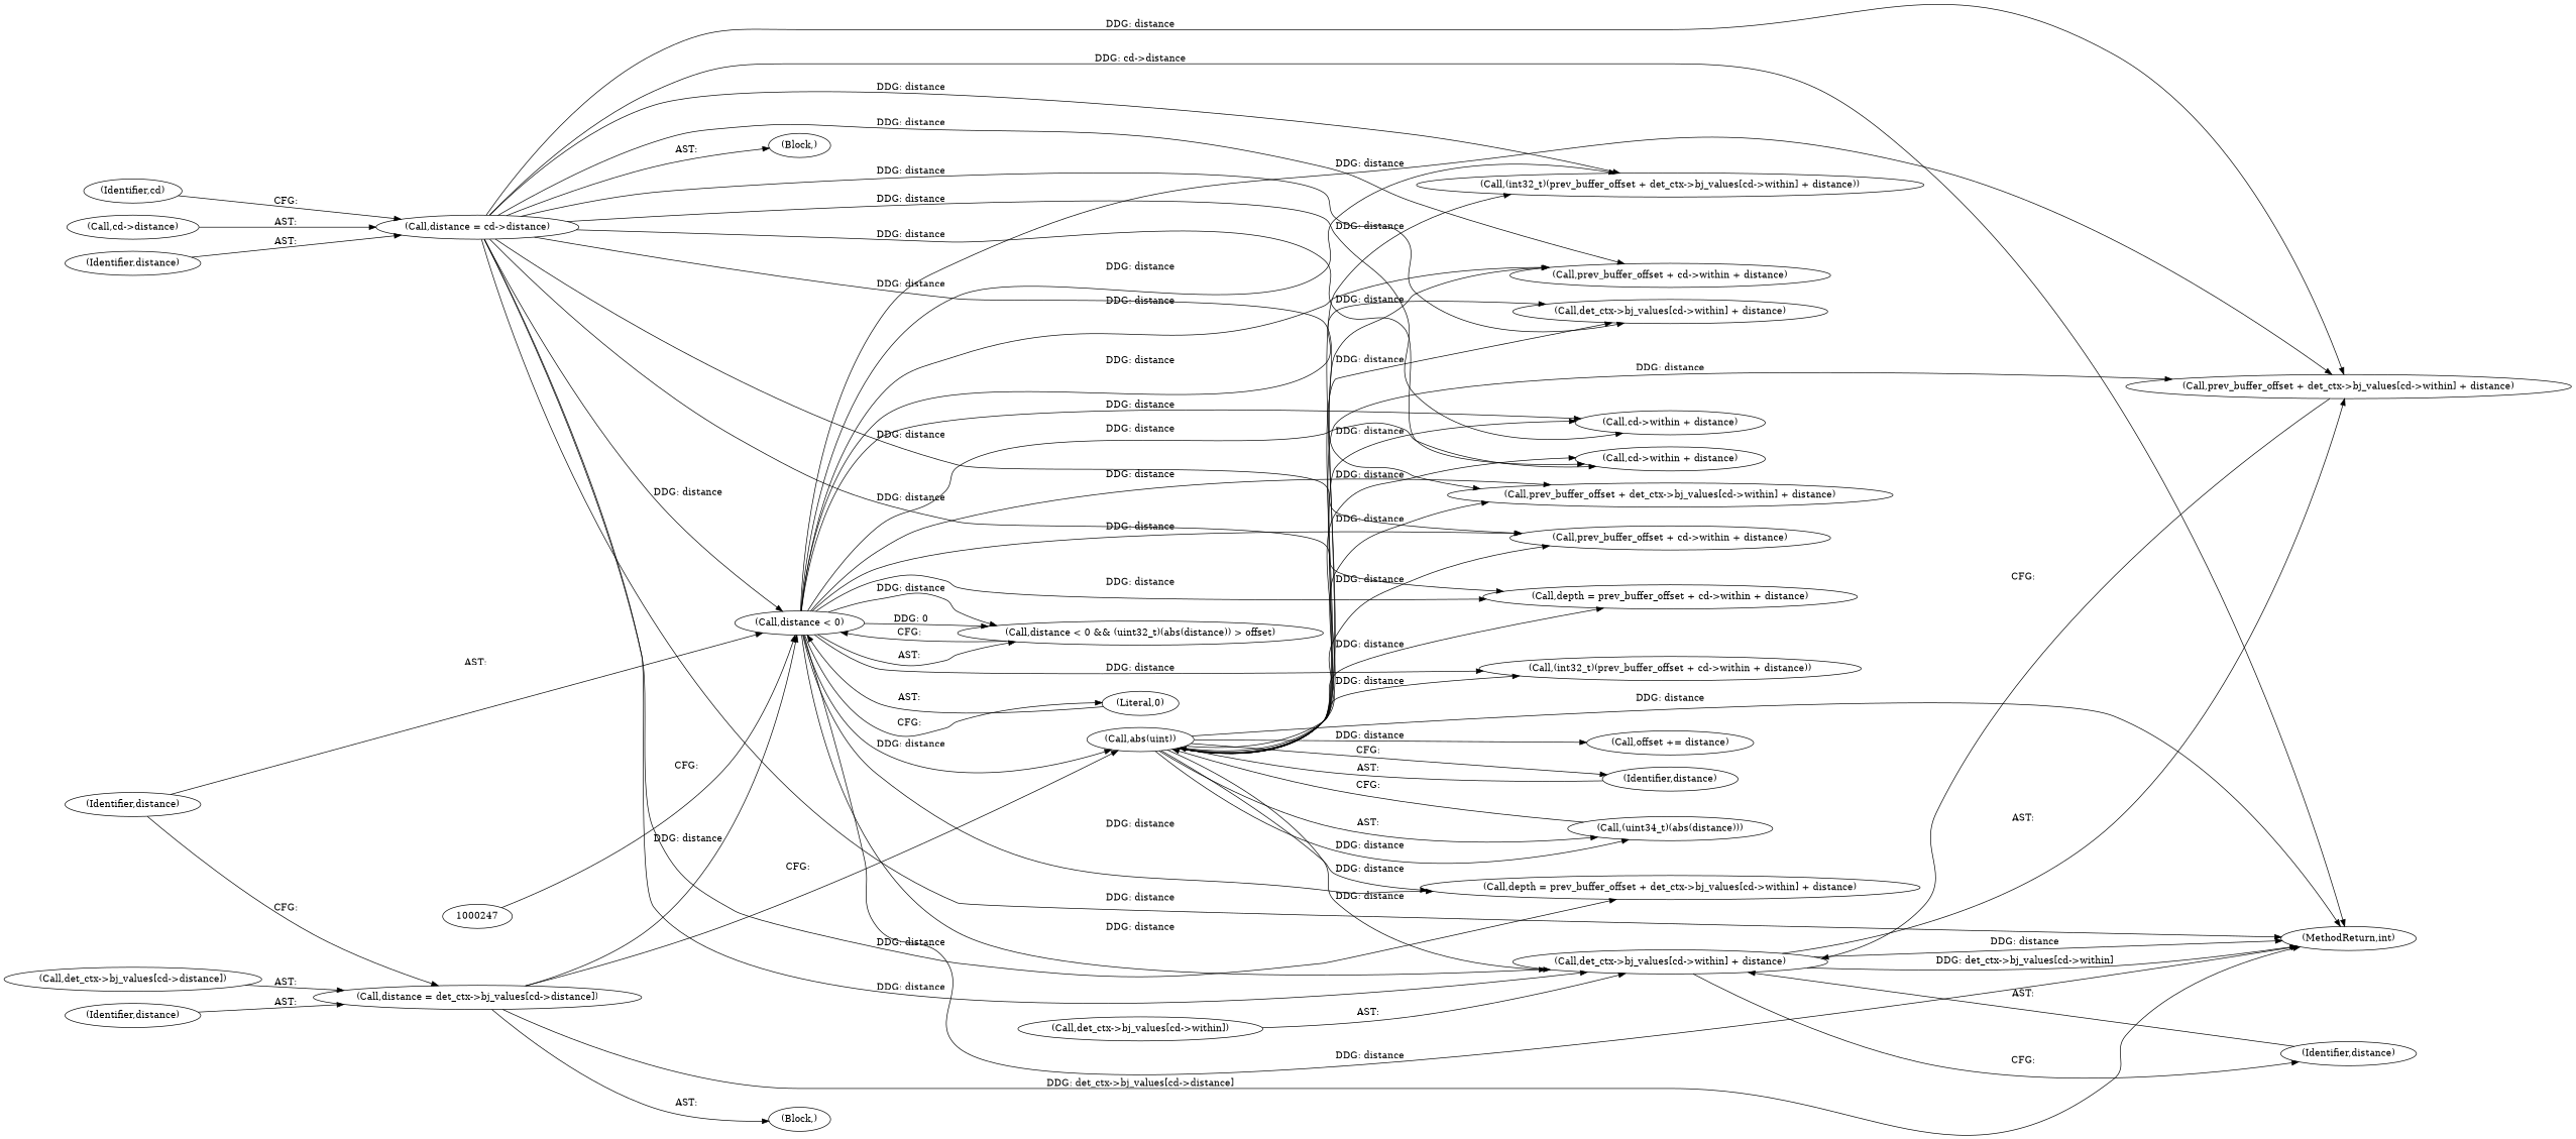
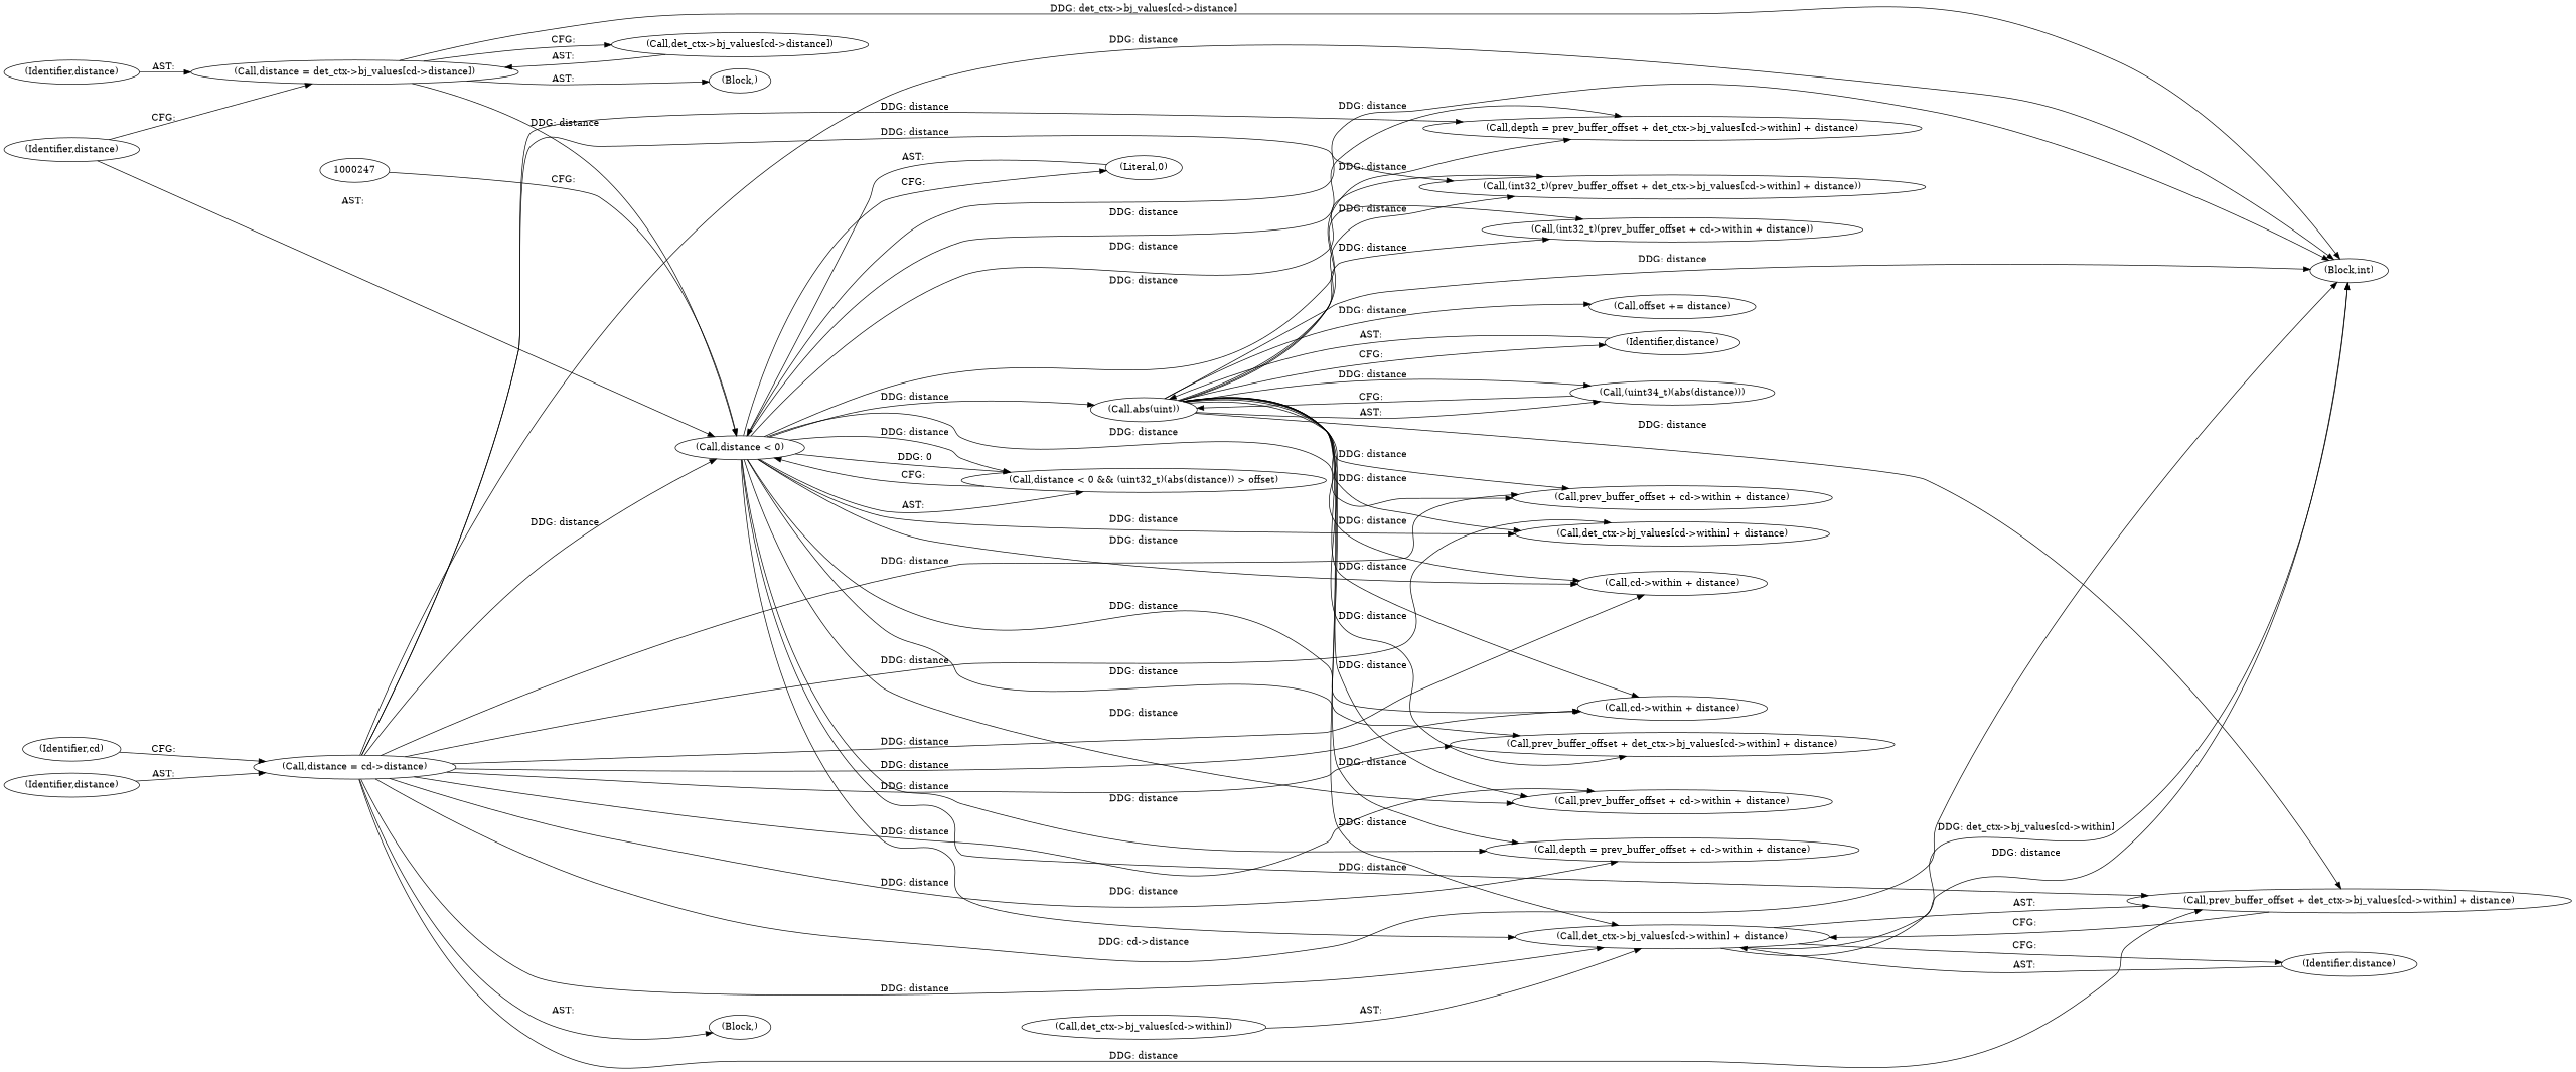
  digraph {
    rankdir=LR
    n1 [label="(Call,det_ctx->bj_values[cd->within] + distance)"]
    n2 [label="(Call,prev_buffer_offset + det_ctx->bj_values[cd->within] + distance)"]
    n3 [label="(Identifier,distance)"]
-   n4 [label="(MethodReturn,int)"]
+   n4 [label="(Block,int)"]
    n5 [label="(Call,distance < 0)"]
    n6 [label="(Call,abs(uint))"]
    n7 [label="(Call,det_ctx->bj_values[cd->within] + distance)"]
    n8 [label="(Call,cd->within + distance)"]
    n9 [label="(Call,cd->within + distance)"]
    n10 [label="(Literal,0)"]
    n11 [label="(Call,prev_buffer_offset + det_ctx->bj_values[cd->within] + distance)"]
    n12 [label="(Call,prev_buffer_offset + cd->within + distance)"]
    n13 [label="(Call,depth = prev_buffer_offset + cd->within + distance)"]
    n14 [label="(Call,depth = prev_buffer_offset + det_ctx->bj_values[cd->within] + distance)"]
    n15 [label="(Call,distance < 0 && (uint32_t)(abs(distance)) > offset)"]
    n16 [label="(Call,(int32_t)(prev_buffer_offset + det_ctx->bj_values[cd->within] + distance))"]
    n17 [label="(Call,prev_buffer_offset + cd->within + distance)"]
    n18 [label="(Call,(int32_t)(prev_buffer_offset + cd->within + distance))"]
    n19 [label="(Call,offset += distance)"]
    n20 [label="(Identifier,distance)"]
    n21 [label="(Call,(uint34_t)(abs(distance)))"]
    n22 [label="(Call,distance = det_ctx->bj_values[cd->distance])"]
    n23 [label="(Block,)"]
    n24 [label="(Call,det_ctx->bj_values[cd->distance])"]
    n25 [label="(Call,distance = cd->distance)"]
    n26 [label="(Block,)"]
-   n27 [label="(Call,cd->distance)"]
    n28 [label="(Identifier,distance)"]
    n29 [label="(Identifier,cd)"]
    n30 [label="(Call,det_ctx->bj_values[cd->within])"]
    n31 [label="(Identifier,distance)"]
    n32 [label="(Identifier,distance)"]
    n33 [label=1000247]
    n1 -> n2 [label="AST: "]
    n1 -> n3 [label="CFG: "]
    n1 -> n4 [label="DDG: distance"]
    n1 -> n4 [label="DDG: det_ctx->bj_values[cd->within]"]
    n2 -> n1 [label="CFG: "]
    n3 -> n1 [label="AST: "]
    n5 -> n1 [label="DDG: distance"]
    n5 -> n2 [label="DDG: distance"]
    n5 -> n4 [label="DDG: distance"]
    n5 -> n6 [label="DDG: distance"]
    n5 -> n7 [label="DDG: distance"]
    n5 -> n8 [label="DDG: distance"]
    n5 -> n9 [label="DDG: distance"]
    n5 -> n10 [label="CFG: "]
    n5 -> n11 [label="DDG: distance"]
    n5 -> n12 [label="DDG: distance"]
    n5 -> n13 [label="DDG: distance"]
    n5 -> n14 [label="DDG: distance"]
    n5 -> n15 [label="AST: "]
    n5 -> n15 [label="DDG: distance"]
    n5 -> n15 [label="DDG: 0"]
    n5 -> n16 [label="DDG: distance"]
    n5 -> n17 [label="DDG: distance"]
    n5 -> n18 [label="DDG: distance"]
    n6 -> n1 [label="DDG: distance"]
    n6 -> n2 [label="DDG: distance"]
    n6 -> n4 [label="DDG: distance"]
    n6 -> n7 [label="DDG: distance"]
    n6 -> n8 [label="DDG: distance"]
    n6 -> n9 [label="DDG: distance"]
    n6 -> n11 [label="DDG: distance"]
    n6 -> n12 [label="DDG: distance"]
    n6 -> n13 [label="DDG: distance"]
    n6 -> n14 [label="DDG: distance"]
    n6 -> n16 [label="DDG: distance"]
    n6 -> n17 [label="DDG: distance"]
    n6 -> n18 [label="DDG: distance"]
    n6 -> n19 [label="DDG: distance"]
    n6 -> n20 [label="CFG: "]
    n6 -> n21 [label="AST: "]
    n6 -> n21 [label="DDG: distance"]
    n10 -> n5 [label="AST: "]
    n15 -> n5 [label="CFG: "]
    n20 -> n6 [label="AST: "]
    n21 -> n6 [label="CFG: "]
    n22 -> n4 [label="DDG: det_ctx->bj_values[cd->distance]"]
    n22 -> n5 [label="DDG: distance"]
    n22 -> n23 [label="AST: "]
-   n22 -> n6 [label="CFG: "]
+   n22 -> n24 [label="CFG: "]
    n24 -> n22 [label="AST: "]
    n25 -> n1 [label="DDG: distance"]
    n25 -> n2 [label="DDG: distance"]
    n25 -> n4 [label="DDG: cd->distance"]
    n25 -> n4 [label="DDG: distance"]
    n25 -> n5 [label="DDG: distance"]
    n25 -> n7 [label="DDG: distance"]
    n25 -> n8 [label="DDG: distance"]
    n25 -> n9 [label="DDG: distance"]
    n25 -> n11 [label="DDG: distance"]
    n25 -> n12 [label="DDG: distance"]
    n25 -> n13 [label="DDG: distance"]
    n25 -> n14 [label="DDG: distance"]
    n25 -> n16 [label="DDG: distance"]
    n25 -> n17 [label="DDG: distance"]
    n25 -> n26 [label="AST: "]
-   n27 -> n25 [label="AST: "]
    n28 -> n25 [label="AST: "]
    n29 -> n25 [label="CFG: "]
    n30 -> n1 [label="AST: "]
    n31 -> n5 [label="AST: "]
    n31 -> n22 [label="CFG: "]
    n32 -> n22 [label="AST: "]
    n33 -> n5 [label="CFG: "]
  }
